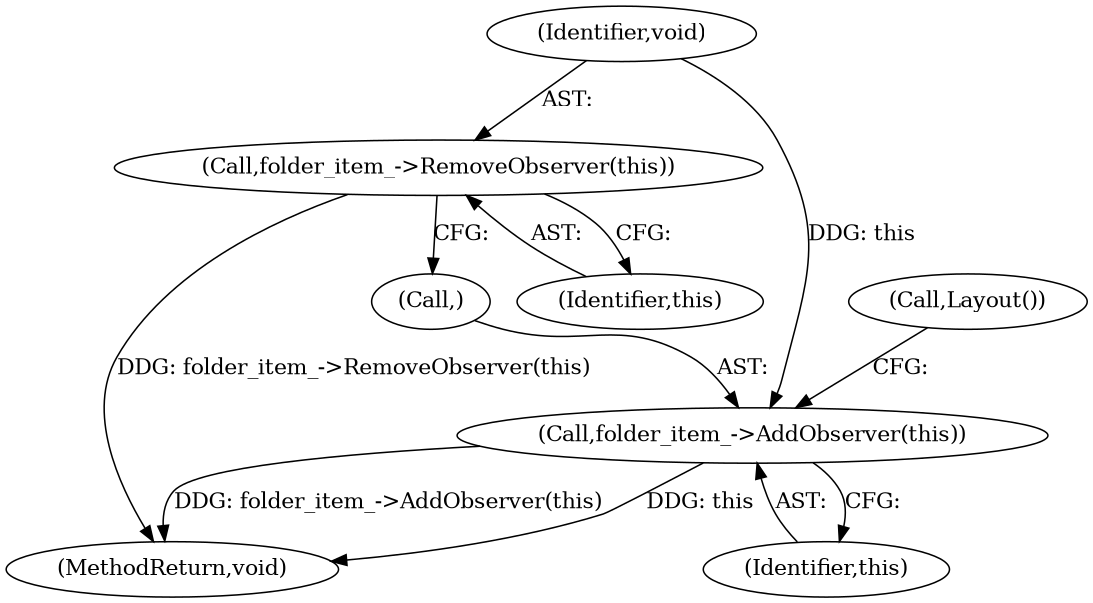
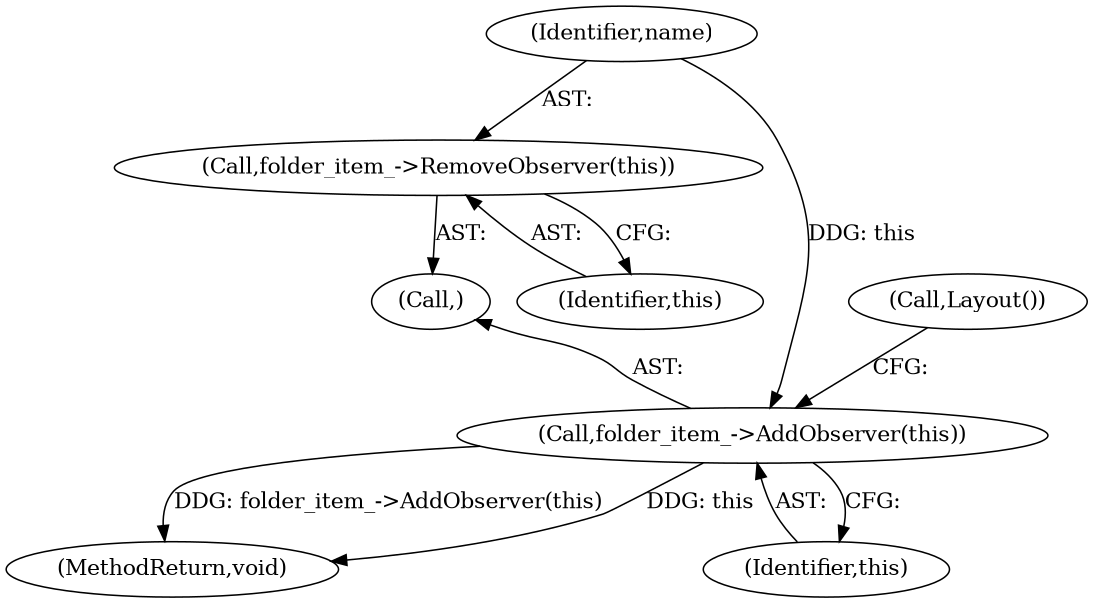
  digraph {
    n1 [label="(Call,folder_item_->RemoveObserver(this))"]
    n2 [label="(Call,)"]
    n3 [label="(MethodReturn,void)"]
    n4 [label="(Identifier,this)"]
    n5 [label="(Call,folder_item_->AddObserver(this))"]
    n6 [label="(Identifier,this)"]
    n7 [label="(Call,Layout())"]
-   n8 [label="(Identifier,void)"]
-   n1 -> n2 [label="CFG: "]
-   n1 -> n3 [label="DDG: folder_item_->RemoveObserver(this)"]
+   n8 [label="(Identifier,name)"]
+   n1 -> n2 [label="AST: "]
    n1 -> n4 [label="CFG: "]
    n4 -> n1 [label="AST: "]
-   n2 -> n5 [label="AST: "]
+   n5 -> n2 [label="AST: "]
    n5 -> n3 [label="DDG: folder_item_->AddObserver(this)"]
    n5 -> n3 [label="DDG: this"]
    n5 -> n6 [label="CFG: "]
    n6 -> n5 [label="AST: "]
    n7 -> n5 [label="CFG: "]
    n8 -> n1 [label="AST: "]
    n8 -> n5 [label="DDG: this"]
  }
